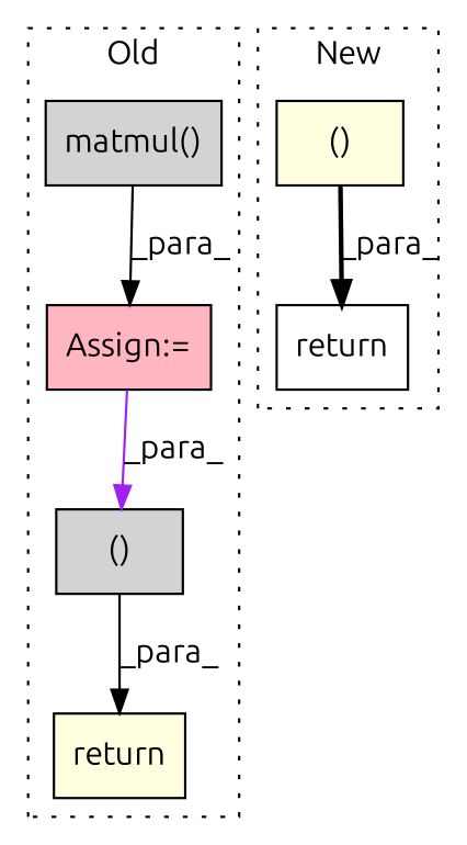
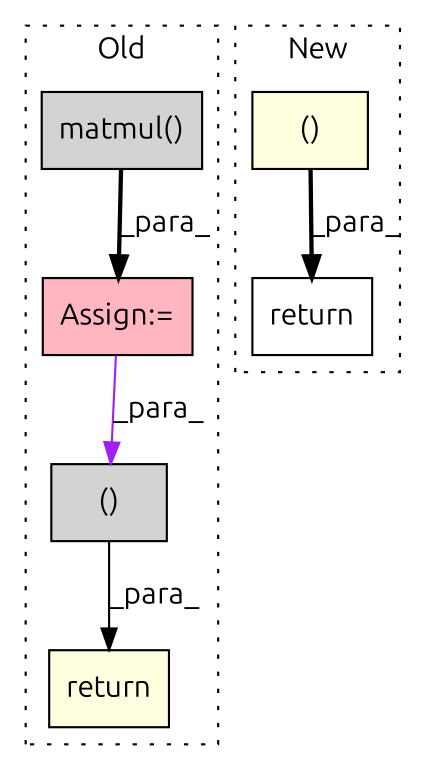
  digraph {
    fontname=Ubuntu
    node [a=93 l=7 shape=box style=filled fillcolor=lightgrey fontname=Ubuntu]
    edge [color=black style=bold fontname=Ubuntu]
    n1 [a=75 l="10,1" label="matmul()" s="14407,14455"]
    n2 [a=68 l=3 label="Assign:=" s=14511 fillcolor=lightpink]
    n3 [label=return s=14545 fillcolor=lightyellow]
    n4 [a=54 l=8 label="()" s=14558]
    n5 [a=54 l=40 label="()" s=15202 fillcolor=lightyellow]
    n6 [label=return s=15157 fillcolor=white]
    subgraph cluster_1 {
      label=Old
      style=dotted
      n1
      n2
      n3
      n4
    }
    subgraph cluster_2 {
      label=New
      style=dotted
      n5
      n6
    }
-   n1 -> n2 [label=_para_ style=solid]
+   n1 -> n2 [label=_para_]
    n2 -> n4 [label=_para_ color=purple style=solid]
    n4 -> n3 [label=_para_ style=solid]
    n5 -> n6 [label=_para_]
  }
